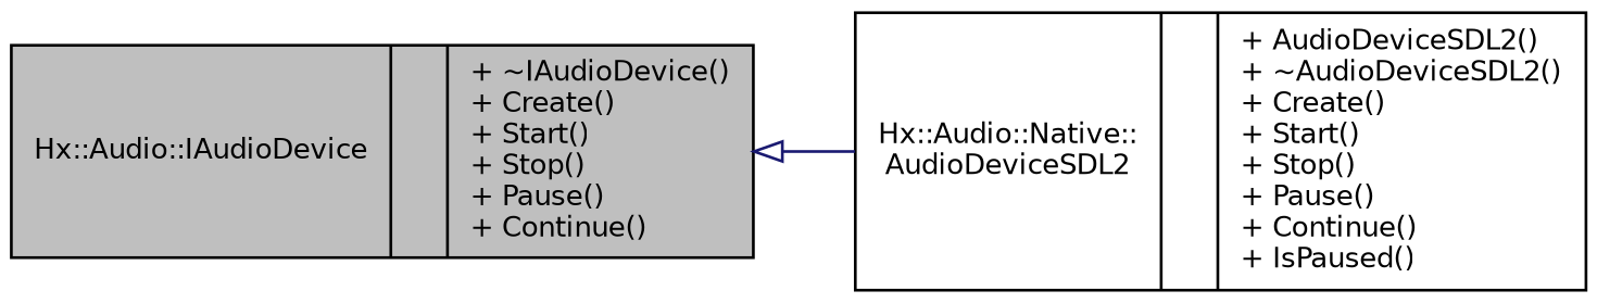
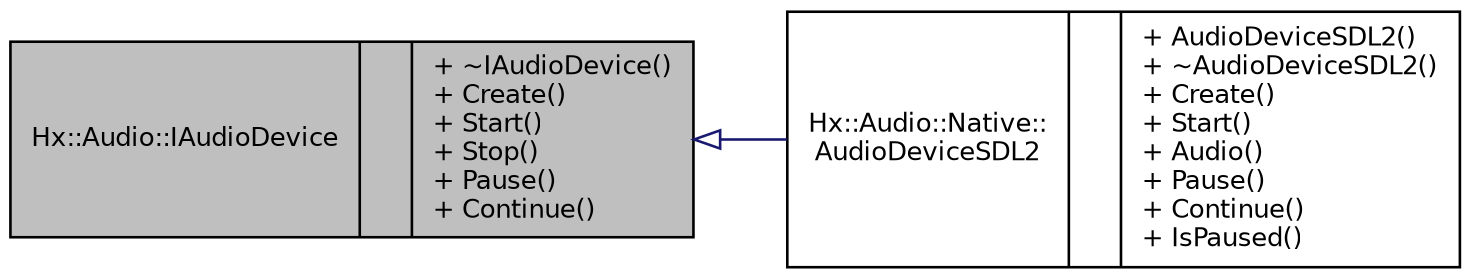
  digraph {
    rankdir=LR
    fontname="DejaVu Sans"
    node [color=black fontname="DejaVu Sans" fontsize=10 shape=record style=filled]
    n1 [fillcolor=grey75 fontcolor=black height=0.2 label="{Hx::Audio::IAudioDevice\n||+ ~IAudioDevice()\l+ Create()\l+ Start()\l+ Stop()\l+ Pause()\l+ Continue()\l}" width=0.4]
-   n2 [fillcolor=white height=0.2 label="{Hx::Audio::Native::\lAudioDeviceSDL2\n||+ AudioDeviceSDL2()\l+ ~AudioDeviceSDL2()\l+ Create()\l+ Start()\l+ Stop()\l+ Pause()\l+ Continue()\l+ IsPaused()\l}" width=0.4]
+   n2 [fillcolor=white height=0.2 label="{Hx::Audio::Native::\lAudioDeviceSDL2\n||+ AudioDeviceSDL2()\l+ ~AudioDeviceSDL2()\l+ Create()\l+ Start()\l+ Audio()\l+ Pause()\l+ Continue()\l+ IsPaused()\l}" width=0.4]
    n1 -> n2 [arrowtail=onormal color=midnightblue dir=back fontname="DejaVu Sans" fontsize=10 labelfontname=Helvetica labelfontsize=10 style=solid]
  }
